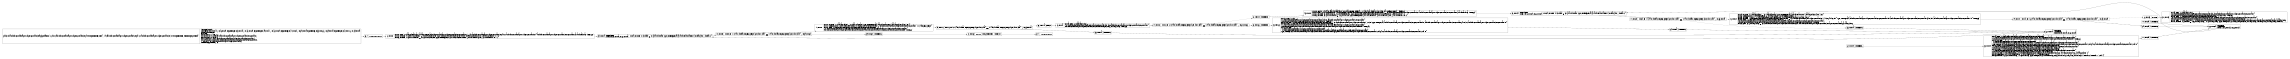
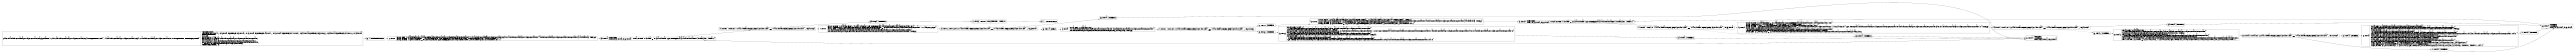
  digraph {
    rankdir=LR
    node [shape=record]
    n1 [label="{36\:\ ?|MTH_ENTER_BLOCK\l}"]
    n2 [label="{38\:\ 0x0000|0x0000: IGET  (r0 I:java.util.HashMap\<java.lang.Integer, androidx.constraintlayout.widget.ConstraintSet$Constraint\>) = (r9 I:androidx.constraintlayout.widget.ConstraintSet A[D('cs' androidx.constraintlayout.widget.ConstraintSet)]) androidx.constraintlayout.widget.ConstraintSet.mConstraints java.util.HashMap  (LINE:680)\l0x0002: INVOKE  (r0 I:java.util.Collection) = (r0 I:java.util.HashMap) type: VIRTUAL call: java.util.HashMap.values():java.util.Collection A[MD:():java.util.Collection\<V\> (c)]\l0x0006: INVOKE  (r0 I:java.util.Iterator) = (r0 I:java.util.Collection) type: INTERFACE call: java.util.Collection.iterator():java.util.Iterator A[MD:():java.util.Iterator\<E\> (c)]\l}"]
    n3 [label="{39\:\ 0x000a|LOOP_START\lLOOP:0: B:39:0x000a\-\>B:62:0x000a\l|0x000a: INVOKE  (r1 I:boolean) = (r0 I:java.util.Iterator) type: INTERFACE call: java.util.Iterator.hasNext():boolean A[MD:():boolean (c)]\l}"]
    n4 [label="{40\:\ 0x000e|0x000e: IF  (r1 I:??[int, boolean, OBJECT, ARRAY, byte, short, char]) == (0 ??[int, boolean, OBJECT, ARRAY, byte, short, char])  \-\> B:59:0x006f \l}"]
    n5 [label="{41\:\ 0x0010|0x0010: INVOKE  (r1 I:java.lang.Object) = (r0 I:java.util.Iterator) type: INTERFACE call: java.util.Iterator.next():java.lang.Object A[MD:():E (c)]\l0x0014: CHECK_CAST (r1 I:androidx.constraintlayout.widget.ConstraintSet$Constraint) = (androidx.constraintlayout.widget.ConstraintSet$Constraint) (r1 I:??[OBJECT, ARRAY]) \l0x0016: IGET  (r2 I:androidx.constraintlayout.widget.ConstraintSet$Constraint$Delta) = \l  (r1 I:androidx.constraintlayout.widget.ConstraintSet$Constraint A[D('from' androidx.constraintlayout.widget.ConstraintSet$Constraint)])\l androidx.constraintlayout.widget.ConstraintSet.Constraint.mDelta androidx.constraintlayout.widget.ConstraintSet$Constraint$Delta  (LINE:681)\l}"]
    n6 [label="{59\:\ 0x006f|SYNTHETIC\l}"]
    n7 [label="{42\:\ 0x0018|0x0018: IF  (r2 I:??[int, boolean, OBJECT, ARRAY, byte, short, char]) == (0 ??[int, boolean, OBJECT, ARRAY, byte, short, char])  \-\> B:63:0x000a \l}"]
    n8 [label="{57\:\ 0x006f|RETURN\l|0x006f: RETURN    (LINE:700)\l}"]
    n9 [label="{58\:\ 0x001a|CHECK\l}"]
    n10 [label="{63\:\ 0x000a|SYNTHETIC\l}"]
    n11 [label="{43\:\ 0x001a|0x001a: IGET  (r2 I:java.lang.String) = \l  (r1 I:androidx.constraintlayout.widget.ConstraintSet$Constraint A[D('from' androidx.constraintlayout.widget.ConstraintSet$Constraint)])\l androidx.constraintlayout.widget.ConstraintSet.Constraint.mTargetString java.lang.String  (LINE:682)\l}"]
    n12 [label="{62\:\ 0x000a|LOOP_END\lSYNTHETIC\lLOOP:0: B:39:0x000a\-\>B:62:0x000a\l}"]
    n13 [label="{44\:\ 0x001c|0x001c: IF  (r2 I:??[int, boolean, OBJECT, ARRAY, byte, short, char]) == (0 ??[int, boolean, OBJECT, ARRAY, byte, short, char])  \-\> B:60:0x0063 \l}"]
    n14 [label="{60\:\ 0x0063|SYNTHETIC\l}"]
    n15 [label="{61\:\ 0x001e|SYNTHETIC\l}"]
    n16 [label="{55\:\ 0x0063|0x0063: IGET  (r2 I:int) = \l  (r1 I:androidx.constraintlayout.widget.ConstraintSet$Constraint A[D('from' androidx.constraintlayout.widget.ConstraintSet$Constraint)])\l androidx.constraintlayout.widget.ConstraintSet.Constraint.mViewId int  (LINE:694)\l0x0065: INVOKE  (r2 I:androidx.constraintlayout.widget.ConstraintSet$Constraint) = (r8 I:androidx.constraintlayout.widget.ConstraintSet), (r2 I:int) type: VIRTUAL call: androidx.constraintlayout.widget.ConstraintSet.getConstraint(int):androidx.constraintlayout.widget.ConstraintSet$Constraint A[MD:(int):androidx.constraintlayout.widget.ConstraintSet$Constraint (m)]\l0x0069: IGET  (r3 I:androidx.constraintlayout.widget.ConstraintSet$Constraint$Delta) = \l  (r1 I:androidx.constraintlayout.widget.ConstraintSet$Constraint A[D('from' androidx.constraintlayout.widget.ConstraintSet$Constraint)])\l androidx.constraintlayout.widget.ConstraintSet.Constraint.mDelta androidx.constraintlayout.widget.ConstraintSet$Constraint$Delta  (LINE:695)\l0x006b: INVOKE  \l  (r3 I:androidx.constraintlayout.widget.ConstraintSet$Constraint$Delta)\l  (r2 I:androidx.constraintlayout.widget.ConstraintSet$Constraint A[D('constraint' androidx.constraintlayout.widget.ConstraintSet$Constraint)])\l type: VIRTUAL call: androidx.constraintlayout.widget.ConstraintSet.Constraint.Delta.applyDelta(androidx.constraintlayout.widget.ConstraintSet$Constraint):void A[MD:(androidx.constraintlayout.widget.ConstraintSet$Constraint):void (m)]\l}"]
    n17 [label="{45\:\ 0x001e|0x001e: CONST  (r2 I:??[int, float, boolean, short, byte, char, OBJECT, ARRAY]) = (0 ??[int, float, boolean, short, byte, char, OBJECT, ARRAY])  (LINE:683)\l0x001f: IGET  (r3 I:java.util.HashMap\<java.lang.Integer, androidx.constraintlayout.widget.ConstraintSet$Constraint\>) = (r8 I:androidx.constraintlayout.widget.ConstraintSet) androidx.constraintlayout.widget.ConstraintSet.mConstraints java.util.HashMap  (LINE:684)\l0x0021: INVOKE  (r3 I:java.util.Set) = (r3 I:java.util.HashMap) type: VIRTUAL call: java.util.HashMap.keySet():java.util.Set A[MD:():java.util.Set\<K\> (c)]\l0x0025: INVOKE  (r3 I:java.util.Iterator) = (r3 I:java.util.Set) type: INTERFACE call: java.util.Set.iterator():java.util.Iterator A[MD:():java.util.Iterator\<E\> (c)]\l}"]
    n18 [label="{64\:\ 0x000a|SYNTHETIC\l}"]
    n19 [label="{46\:\ 0x0029|LOOP_START\lLOOP:1: B:46:0x0029\-\>B:68:0x0029\l|0x0029: INVOKE  (r4 I:boolean) = (r3 I:java.util.Iterator) type: INTERFACE call: java.util.Iterator.hasNext():boolean A[MD:():boolean (c)]\l}"]
    n20 [label="{47\:\ 0x002d|0x002d: IF  (r4 I:??[int, boolean, OBJECT, ARRAY, byte, short, char]) == (0 ??[int, boolean, OBJECT, ARRAY, byte, short, char])  \-\> B:65:0x000a \l}"]
    n21 [label="{48\:\ 0x002f|0x002f: INVOKE  (r4 I:java.lang.Object) = (r3 I:java.util.Iterator) type: INTERFACE call: java.util.Iterator.next():java.lang.Object A[MD:():E (c)]\l0x0033: CHECK_CAST (r4 I:java.lang.Integer) = (java.lang.Integer) (r4 I:??[OBJECT, ARRAY]) \l0x0035: INVOKE  (r4 I:int) = (r4 I:java.lang.Integer) type: VIRTUAL call: java.lang.Integer.intValue():int A[MD:():int (c)]\l0x0039: INVOKE  (r5 I:androidx.constraintlayout.widget.ConstraintSet$Constraint) = (r8 I:androidx.constraintlayout.widget.ConstraintSet), (r4 I:int A[D('key' int)]) type: VIRTUAL call: androidx.constraintlayout.widget.ConstraintSet.getConstraint(int):androidx.constraintlayout.widget.ConstraintSet$Constraint A[MD:(int):androidx.constraintlayout.widget.ConstraintSet$Constraint (m)] (LINE:685)\l0x003d: IGET  (r6 I:androidx.constraintlayout.widget.ConstraintSet$Layout) = \l  (r5 I:androidx.constraintlayout.widget.ConstraintSet$Constraint A[D('potential' androidx.constraintlayout.widget.ConstraintSet$Constraint)])\l androidx.constraintlayout.widget.ConstraintSet.Constraint.layout androidx.constraintlayout.widget.ConstraintSet$Layout  (LINE:686)\l0x003f: IGET  (r6 I:java.lang.String) = (r6 I:androidx.constraintlayout.widget.ConstraintSet$Layout) androidx.constraintlayout.widget.ConstraintSet.Layout.mConstraintTag java.lang.String \l}"]
    n22 [label="{65\:\ 0x000a|SYNTHETIC\l}"]
    n23 [label="{49\:\ 0x0041|0x0041: IF  (r6 I:??[int, boolean, OBJECT, ARRAY, byte, short, char]) == (0 ??[int, boolean, OBJECT, ARRAY, byte, short, char])  \-\> B:69:0x0029 \l}"]
-   n24 [label="{66\:\ 0x0043|INVOKE\l}"]
+   n24 [label="{66\:\ 0x0043|SYNTHETIC\l}"]
    n25 [label="{69\:\ 0x0029|SYNTHETIC\l}"]
    n26 [label="{50\:\ 0x0043|0x0043: IGET  (r6 I:java.lang.String) = \l  (r1 I:androidx.constraintlayout.widget.ConstraintSet$Constraint A[D('from' androidx.constraintlayout.widget.ConstraintSet$Constraint)])\l androidx.constraintlayout.widget.ConstraintSet.Constraint.mTargetString java.lang.String  (LINE:687)\l0x0045: IGET  (r7 I:androidx.constraintlayout.widget.ConstraintSet$Layout) = \l  (r5 I:androidx.constraintlayout.widget.ConstraintSet$Constraint A[D('potential' androidx.constraintlayout.widget.ConstraintSet$Constraint)])\l androidx.constraintlayout.widget.ConstraintSet.Constraint.layout androidx.constraintlayout.widget.ConstraintSet$Layout \l0x0047: IGET  (r7 I:java.lang.String) = (r7 I:androidx.constraintlayout.widget.ConstraintSet$Layout) androidx.constraintlayout.widget.ConstraintSet.Layout.mConstraintTag java.lang.String \l0x0049: INVOKE  (r6 I:boolean) = (r6 I:java.lang.String), (r7 I:java.lang.String) type: VIRTUAL call: java.lang.String.matches(java.lang.String):boolean A[MD:(java.lang.String):boolean (c)]\l}"]
    n27 [label="{68\:\ 0x0029|LOOP_END\lSYNTHETIC\lLOOP:1: B:46:0x0029\-\>B:68:0x0029\l}"]
+   n28 [label="{51\:\ 0x004d|0x004d: IF  (r6 I:??[int, boolean, OBJECT, ARRAY, byte, short, char]) == (0 ??[int, boolean, OBJECT, ARRAY, byte, short, char])  \-\> B:70:0x0029 \l}"]
    n29 [label="{67\:\ 0x004f|SYNTHETIC\l}"]
    n30 [label="{70\:\ 0x0029|SYNTHETIC\l}"]
    n31 [label="{52\:\ 0x004f|0x004f: IGET  (r6 I:androidx.constraintlayout.widget.ConstraintSet$Constraint$Delta) = \l  (r1 I:androidx.constraintlayout.widget.ConstraintSet$Constraint A[D('from' androidx.constraintlayout.widget.ConstraintSet$Constraint)])\l androidx.constraintlayout.widget.ConstraintSet.Constraint.mDelta androidx.constraintlayout.widget.ConstraintSet$Constraint$Delta  (LINE:688)\l0x0051: INVOKE  \l  (r6 I:androidx.constraintlayout.widget.ConstraintSet$Constraint$Delta)\l  (r5 I:androidx.constraintlayout.widget.ConstraintSet$Constraint A[D('potential' androidx.constraintlayout.widget.ConstraintSet$Constraint)])\l type: VIRTUAL call: androidx.constraintlayout.widget.ConstraintSet.Constraint.Delta.applyDelta(androidx.constraintlayout.widget.ConstraintSet$Constraint):void A[MD:(androidx.constraintlayout.widget.ConstraintSet$Constraint):void (m)]\l0x0054: IGET  (r6 I:java.util.HashMap\<java.lang.String, androidx.constraintlayout.widget.ConstraintAttribute\>) = \l  (r5 I:androidx.constraintlayout.widget.ConstraintSet$Constraint A[D('potential' androidx.constraintlayout.widget.ConstraintSet$Constraint)])\l androidx.constraintlayout.widget.ConstraintSet.Constraint.mCustomConstraints java.util.HashMap  (LINE:689)\l0x0056: IGET  (r7 I:java.util.HashMap\<java.lang.String, androidx.constraintlayout.widget.ConstraintAttribute\>) = \l  (r1 I:androidx.constraintlayout.widget.ConstraintSet$Constraint A[D('from' androidx.constraintlayout.widget.ConstraintSet$Constraint)])\l androidx.constraintlayout.widget.ConstraintSet.Constraint.mCustomConstraints java.util.HashMap \l0x0058: INVOKE  (r7 I:java.lang.Object) = (r7 I:java.util.HashMap) type: VIRTUAL call: java.util.HashMap.clone():java.lang.Object A[MD:():java.lang.Object (c)]\l0x005c: CHECK_CAST (r7 I:java.util.HashMap) = (java.util.HashMap) (r7 I:??[OBJECT, ARRAY]) \l0x005e: INVOKE  (r6 I:java.util.HashMap), (r7 I:java.util.Map) type: VIRTUAL call: java.util.HashMap.putAll(java.util.Map):void A[MD:(java.util.Map\<? extends K, ? extends V\>):void (c)]\l}"]
    n32 [label="{71\:\ 0x0029|SYNTHETIC\l}"]
    n33 [label="{37\:\ ?|MTH_EXIT_BLOCK\l}"]
    n34 [label="{public void androidx.constraintlayout.widget.ConstraintSet.applyDeltaFrom((r8 'this' I:androidx.constraintlayout.widget.ConstraintSet A[IMMUTABLE_TYPE, THIS]), (r9 I:androidx.constraintlayout.widget.ConstraintSet A[D('cs' androidx.constraintlayout.widget.ConstraintSet), IMMUTABLE_TYPE, METHOD_ARGUMENT]))  | USE_LINES_HINTS\lBACK_EDGE: B:52:0x004f \-\> B:46:0x0029, BACK_EDGE: B:51:0x004d \-\> B:46:0x0029, BACK_EDGE: B:49:0x0041 \-\> B:46:0x0029, BACK_EDGE: B:47:0x002d \-\> B:39:0x000a, BACK_EDGE: B:55:0x0063 \-\> B:39:0x000a, BACK_EDGE: B:42:0x0018 \-\> B:39:0x000a\lINLINE_NOT_NEEDED\lDebug Info:\l  0x0039\-0x0061: r4 'key' I\l  0x003d\-0x0061: r5 'potential' Landroidx\/constraintlayout\/widget\/ConstraintSet$Constraint;\l  0x001f\-0x0062: r2 'count' I\l  0x0016\-0x006e: r1 'from' Landroidx\/constraintlayout\/widget\/ConstraintSet$Constraint;\l  0x0069\-0x006e: r2 'constraint' Landroidx\/constraintlayout\/widget\/ConstraintSet$Constraint;\l  \-1 \-0x006f: r9 'cs' Landroidx\/constraintlayout\/widget\/ConstraintSet;\lMETHOD_PARAMETERS: [cs]\l}"]
    n1 -> n2
    n2 -> n3
    n3 -> n4
    n4 -> n5 [style=dashed]
    n4 -> n6
    n5 -> n7
    n6 -> n8
    n7 -> n9 [style=dashed]
    n7 -> n10
    n8 -> n33
    n9 -> n11
    n10 -> n12
    n11 -> n13
    n12 -> n3
    n13 -> n14
    n13 -> n15 [style=dashed]
    n14 -> n16
    n15 -> n17
    n16 -> n18
    n17 -> n19
    n18 -> n12
    n19 -> n20
    n20 -> n21 [style=dashed]
    n20 -> n22 [style=dashed]
    n21 -> n23
    n22 -> n12
    n23 -> n24 [style=dashed]
    n23 -> n25
    n24 -> n26
    n25 -> n27
+   n26 -> n28
    n27 -> n19
+   n28 -> n29 [style=dashed]
+   n28 -> n30
    n29 -> n31
    n30 -> n27
    n31 -> n32
    n32 -> n27
    n34 -> n1
  }
